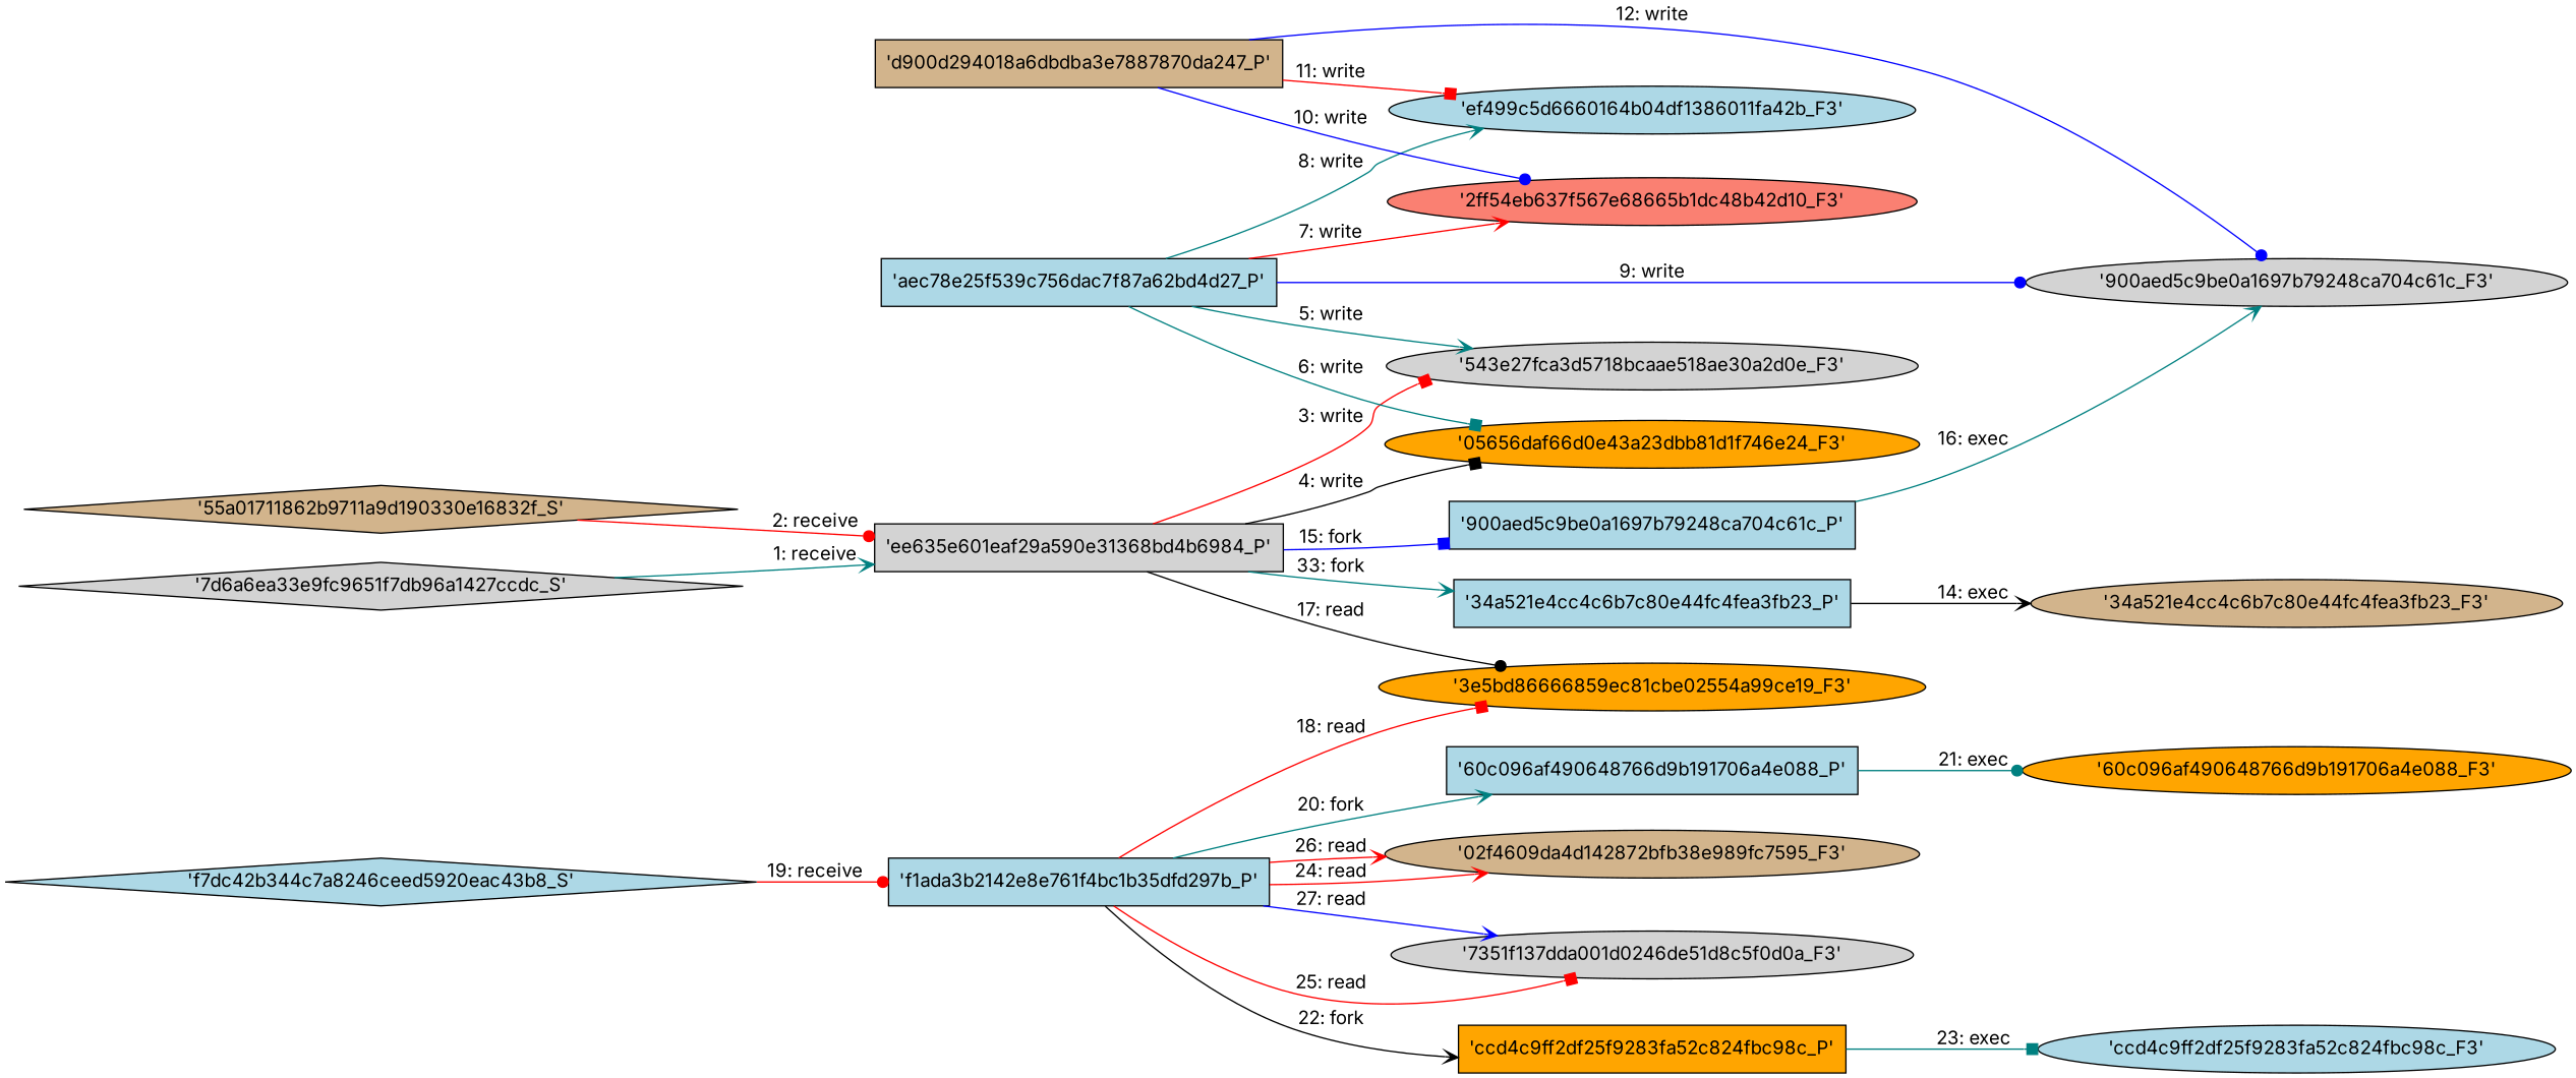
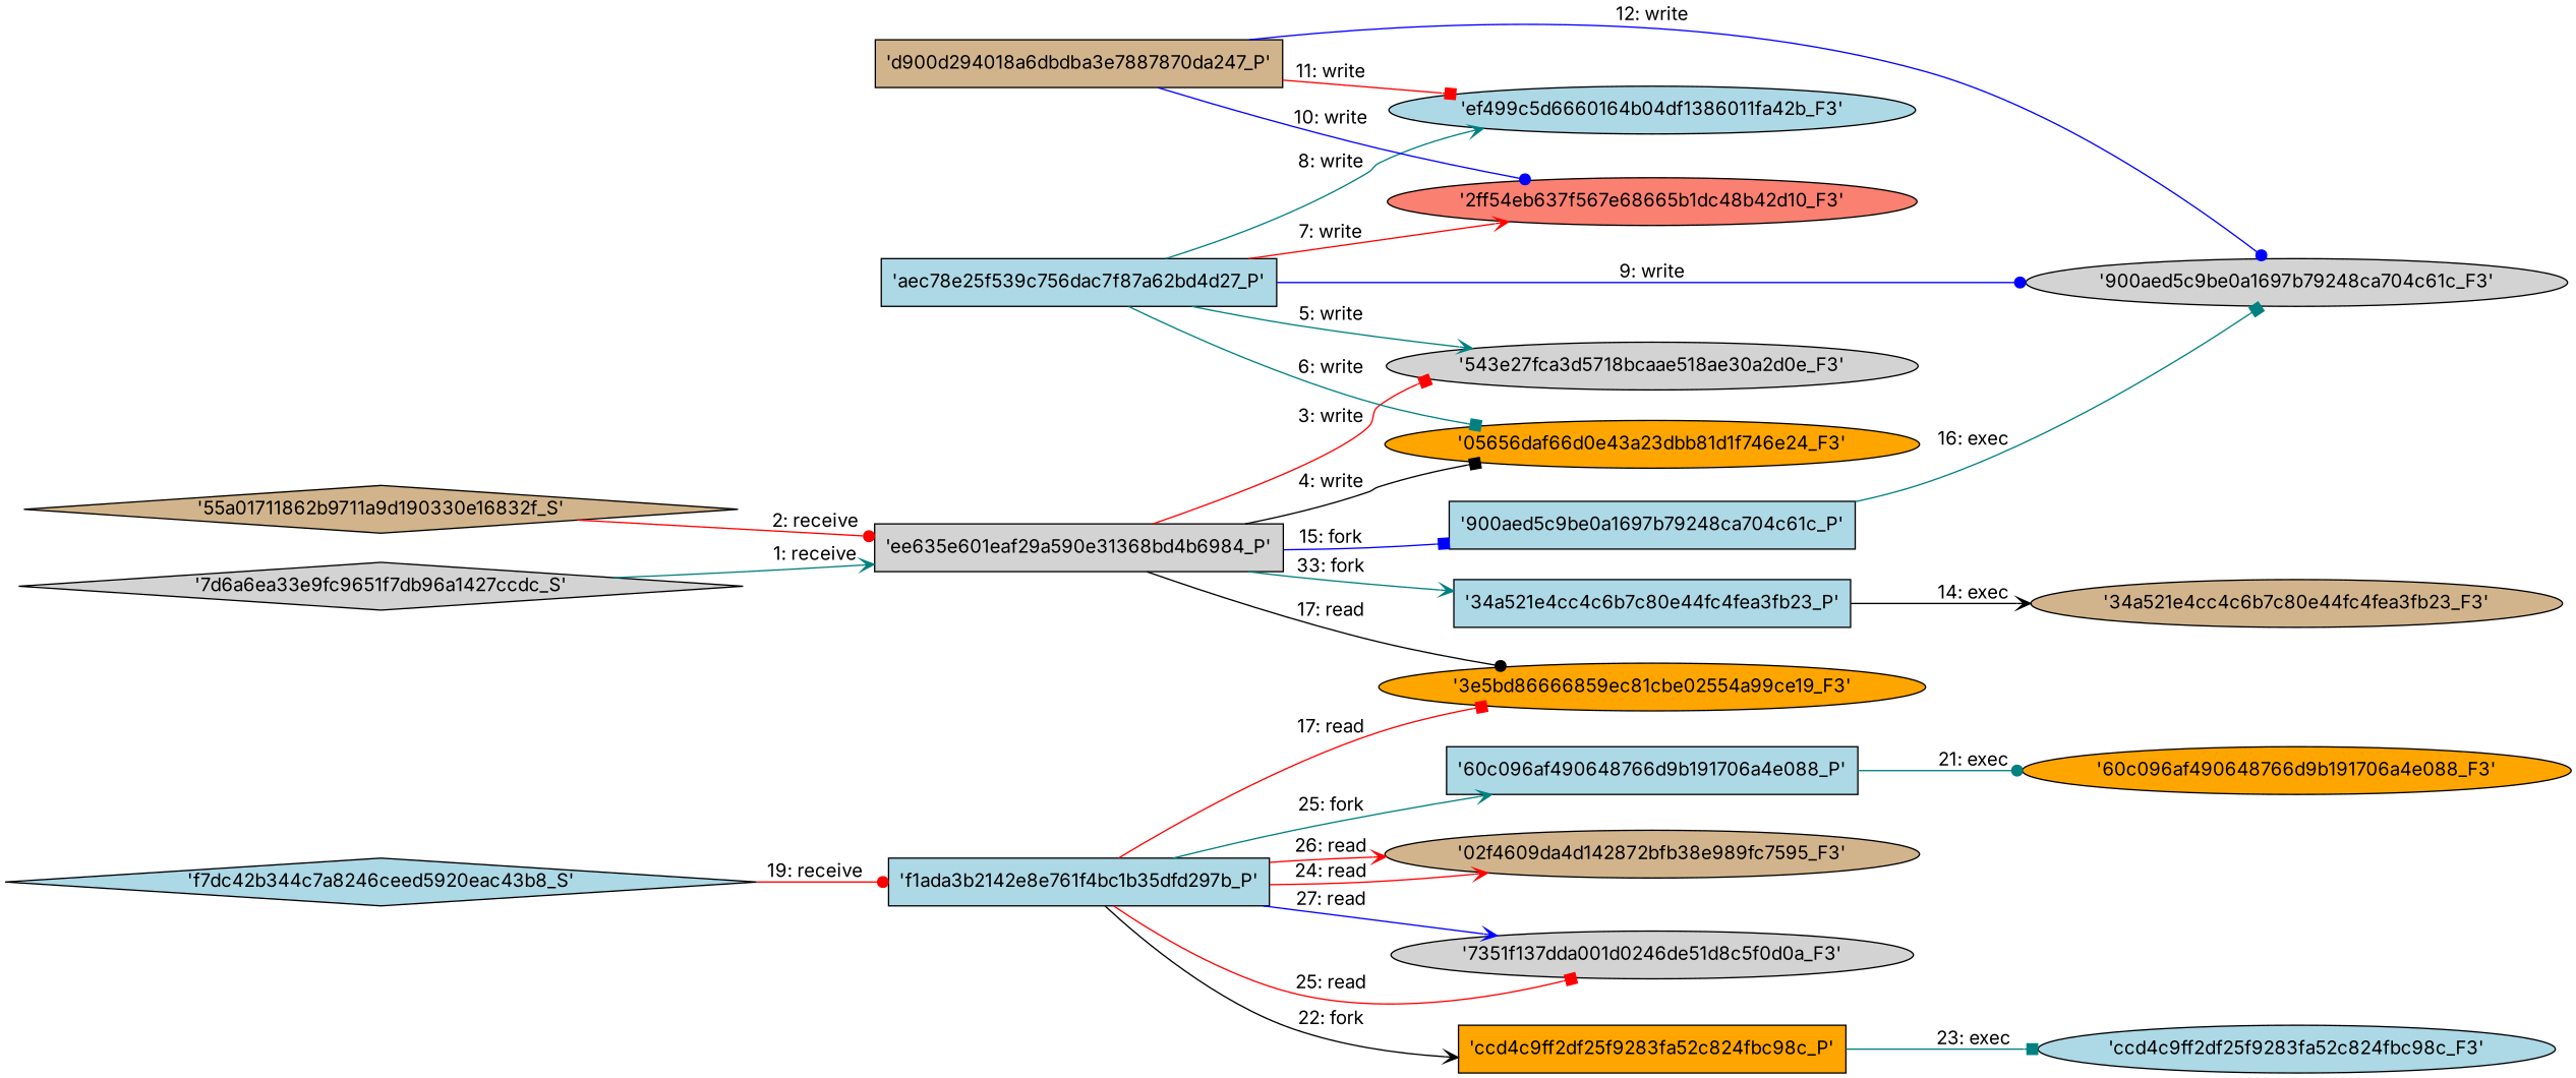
  digraph {
    engine=neato
    fixedsize=false
    fontname=Inter
    fontsize=10
    nodesep=0.3
    rankdir=LR
    ranksep=0
    splines=true
    node [fillcolor=lightblue fontname=Inter node_type=Process shape=ellipse style=filled]
    edge [arrowhead=vee color=red fontname=Inter]
    "'ee635e601eaf29a590e31368bd4b6984_P'" [fillcolor=lightgrey shape=box]
    "'543e27fca3d5718bcaae518ae30a2d0e_F3'" [fillcolor=lightgrey node_type=file]
    "'05656daf66d0e43a23dbb81d1f746e24_F3'" [fillcolor=orange node_type=file]
    "'34a521e4cc4c6b7c80e44fc4fea3fb23_P'" [shape=box]
    "'900aed5c9be0a1697b79248ca704c61c_P'" [shape=box]
    "'3e5bd86666859ec81cbe02554a99ce19_F3'" [fillcolor=orange node_type=file]
    "'34a521e4cc4c6b7c80e44fc4fea3fb23_F3'" [fillcolor=tan node_type=File]
    "'900aed5c9be0a1697b79248ca704c61c_F3'" [fillcolor=lightgrey node_type=File]
    "'7d6a6ea33e9fc9651f7db96a1427ccdc_S'" [fillcolor=lightgrey node_type=Socket shape=diamond]
    "'55a01711862b9711a9d190330e16832f_S'" [fillcolor=tan node_type=Socket shape=diamond]
    "'aec78e25f539c756dac7f87a62bd4d27_P'" [shape=box]
    "'2ff54eb637f567e68665b1dc48b42d10_F3'" [fillcolor=salmon node_type=file]
    "'ef499c5d6660164b04df1386011fa42b_F3'" [node_type=file]
    "'d900d294018a6dbdba3e7887870da247_P'" [fillcolor=tan shape=box]
    "'f1ada3b2142e8e761f4bc1b35dfd297b_P'" [shape=box]
    "'60c096af490648766d9b191706a4e088_P'" [shape=box]
    "'ccd4c9ff2df25f9283fa52c824fbc98c_P'" [fillcolor=orange shape=box]
    "'02f4609da4d142872bfb38e989fc7595_F3'" [fillcolor=tan node_type=file]
    "'7351f137dda001d0246de51d8c5f0d0a_F3'" [fillcolor=lightgrey node_type=file]
    "'60c096af490648766d9b191706a4e088_F3'" [fillcolor=orange node_type=File]
    "'ccd4c9ff2df25f9283fa52c824fbc98c_F3'" [node_type=File]
    "'f7dc42b344c7a8246ceed5920eac43b8_S'" [node_type=Socket shape=diamond]
    "'ee635e601eaf29a590e31368bd4b6984_P'" -> "'543e27fca3d5718bcaae518ae30a2d0e_F3'" [arrowhead=box label="3: write"]
    "'ee635e601eaf29a590e31368bd4b6984_P'" -> "'05656daf66d0e43a23dbb81d1f746e24_F3'" [arrowhead=box color=black label="4: write"]
    "'ee635e601eaf29a590e31368bd4b6984_P'" -> "'34a521e4cc4c6b7c80e44fc4fea3fb23_P'" [color=teal label="33: fork"]
    "'ee635e601eaf29a590e31368bd4b6984_P'" -> "'900aed5c9be0a1697b79248ca704c61c_P'" [arrowhead=box color=blue label="15: fork"]
    "'ee635e601eaf29a590e31368bd4b6984_P'" -> "'3e5bd86666859ec81cbe02554a99ce19_F3'" [arrowhead=dot color=black label="17: read"]
    "'34a521e4cc4c6b7c80e44fc4fea3fb23_P'" -> "'34a521e4cc4c6b7c80e44fc4fea3fb23_F3'" [color=black label="14: exec"]
-   "'900aed5c9be0a1697b79248ca704c61c_P'" -> "'900aed5c9be0a1697b79248ca704c61c_F3'" [color=teal label="16: exec"]
+   "'900aed5c9be0a1697b79248ca704c61c_P'" -> "'900aed5c9be0a1697b79248ca704c61c_F3'" [arrowhead=box color=teal label="16: exec"]
    "'7d6a6ea33e9fc9651f7db96a1427ccdc_S'" -> "'ee635e601eaf29a590e31368bd4b6984_P'" [color=teal label="1: receive"]
    "'55a01711862b9711a9d190330e16832f_S'" -> "'ee635e601eaf29a590e31368bd4b6984_P'" [arrowhead=dot label="2: receive"]
    "'aec78e25f539c756dac7f87a62bd4d27_P'" -> "'543e27fca3d5718bcaae518ae30a2d0e_F3'" [color=teal label="5: write"]
    "'aec78e25f539c756dac7f87a62bd4d27_P'" -> "'05656daf66d0e43a23dbb81d1f746e24_F3'" [arrowhead=box color=teal label="6: write"]
    "'aec78e25f539c756dac7f87a62bd4d27_P'" -> "'900aed5c9be0a1697b79248ca704c61c_F3'" [arrowhead=dot color=blue label="9: write"]
    "'aec78e25f539c756dac7f87a62bd4d27_P'" -> "'2ff54eb637f567e68665b1dc48b42d10_F3'" [label="7: write"]
    "'aec78e25f539c756dac7f87a62bd4d27_P'" -> "'ef499c5d6660164b04df1386011fa42b_F3'" [color=teal label="8: write"]
    "'d900d294018a6dbdba3e7887870da247_P'" -> "'900aed5c9be0a1697b79248ca704c61c_F3'" [arrowhead=dot color=blue label="12: write"]
    "'d900d294018a6dbdba3e7887870da247_P'" -> "'2ff54eb637f567e68665b1dc48b42d10_F3'" [arrowhead=dot color=blue label="10: write"]
    "'d900d294018a6dbdba3e7887870da247_P'" -> "'ef499c5d6660164b04df1386011fa42b_F3'" [arrowhead=box label="11: write"]
-   "'f1ada3b2142e8e761f4bc1b35dfd297b_P'" -> "'3e5bd86666859ec81cbe02554a99ce19_F3'" [arrowhead=box label="18: read"]
-   "'f1ada3b2142e8e761f4bc1b35dfd297b_P'" -> "'60c096af490648766d9b191706a4e088_P'" [color=teal label="20: fork"]
+   "'f1ada3b2142e8e761f4bc1b35dfd297b_P'" -> "'3e5bd86666859ec81cbe02554a99ce19_F3'" [arrowhead=box label="17: read"]
+   "'f1ada3b2142e8e761f4bc1b35dfd297b_P'" -> "'60c096af490648766d9b191706a4e088_P'" [color=teal label="25: fork"]
    "'f1ada3b2142e8e761f4bc1b35dfd297b_P'" -> "'ccd4c9ff2df25f9283fa52c824fbc98c_P'" [color=black label="22: fork"]
    "'f1ada3b2142e8e761f4bc1b35dfd297b_P'" -> "'02f4609da4d142872bfb38e989fc7595_F3'" [label="24: read"]
    "'f1ada3b2142e8e761f4bc1b35dfd297b_P'" -> "'02f4609da4d142872bfb38e989fc7595_F3'" [label="26: read"]
    "'f1ada3b2142e8e761f4bc1b35dfd297b_P'" -> "'7351f137dda001d0246de51d8c5f0d0a_F3'" [arrowhead=box label="25: read"]
    "'f1ada3b2142e8e761f4bc1b35dfd297b_P'" -> "'7351f137dda001d0246de51d8c5f0d0a_F3'" [color=blue label="27: read"]
    "'60c096af490648766d9b191706a4e088_P'" -> "'60c096af490648766d9b191706a4e088_F3'" [arrowhead=dot color=teal label="21: exec"]
    "'ccd4c9ff2df25f9283fa52c824fbc98c_P'" -> "'ccd4c9ff2df25f9283fa52c824fbc98c_F3'" [arrowhead=box color=teal label="23: exec"]
    "'f7dc42b344c7a8246ceed5920eac43b8_S'" -> "'f1ada3b2142e8e761f4bc1b35dfd297b_P'" [arrowhead=dot label="19: receive"]
  }
